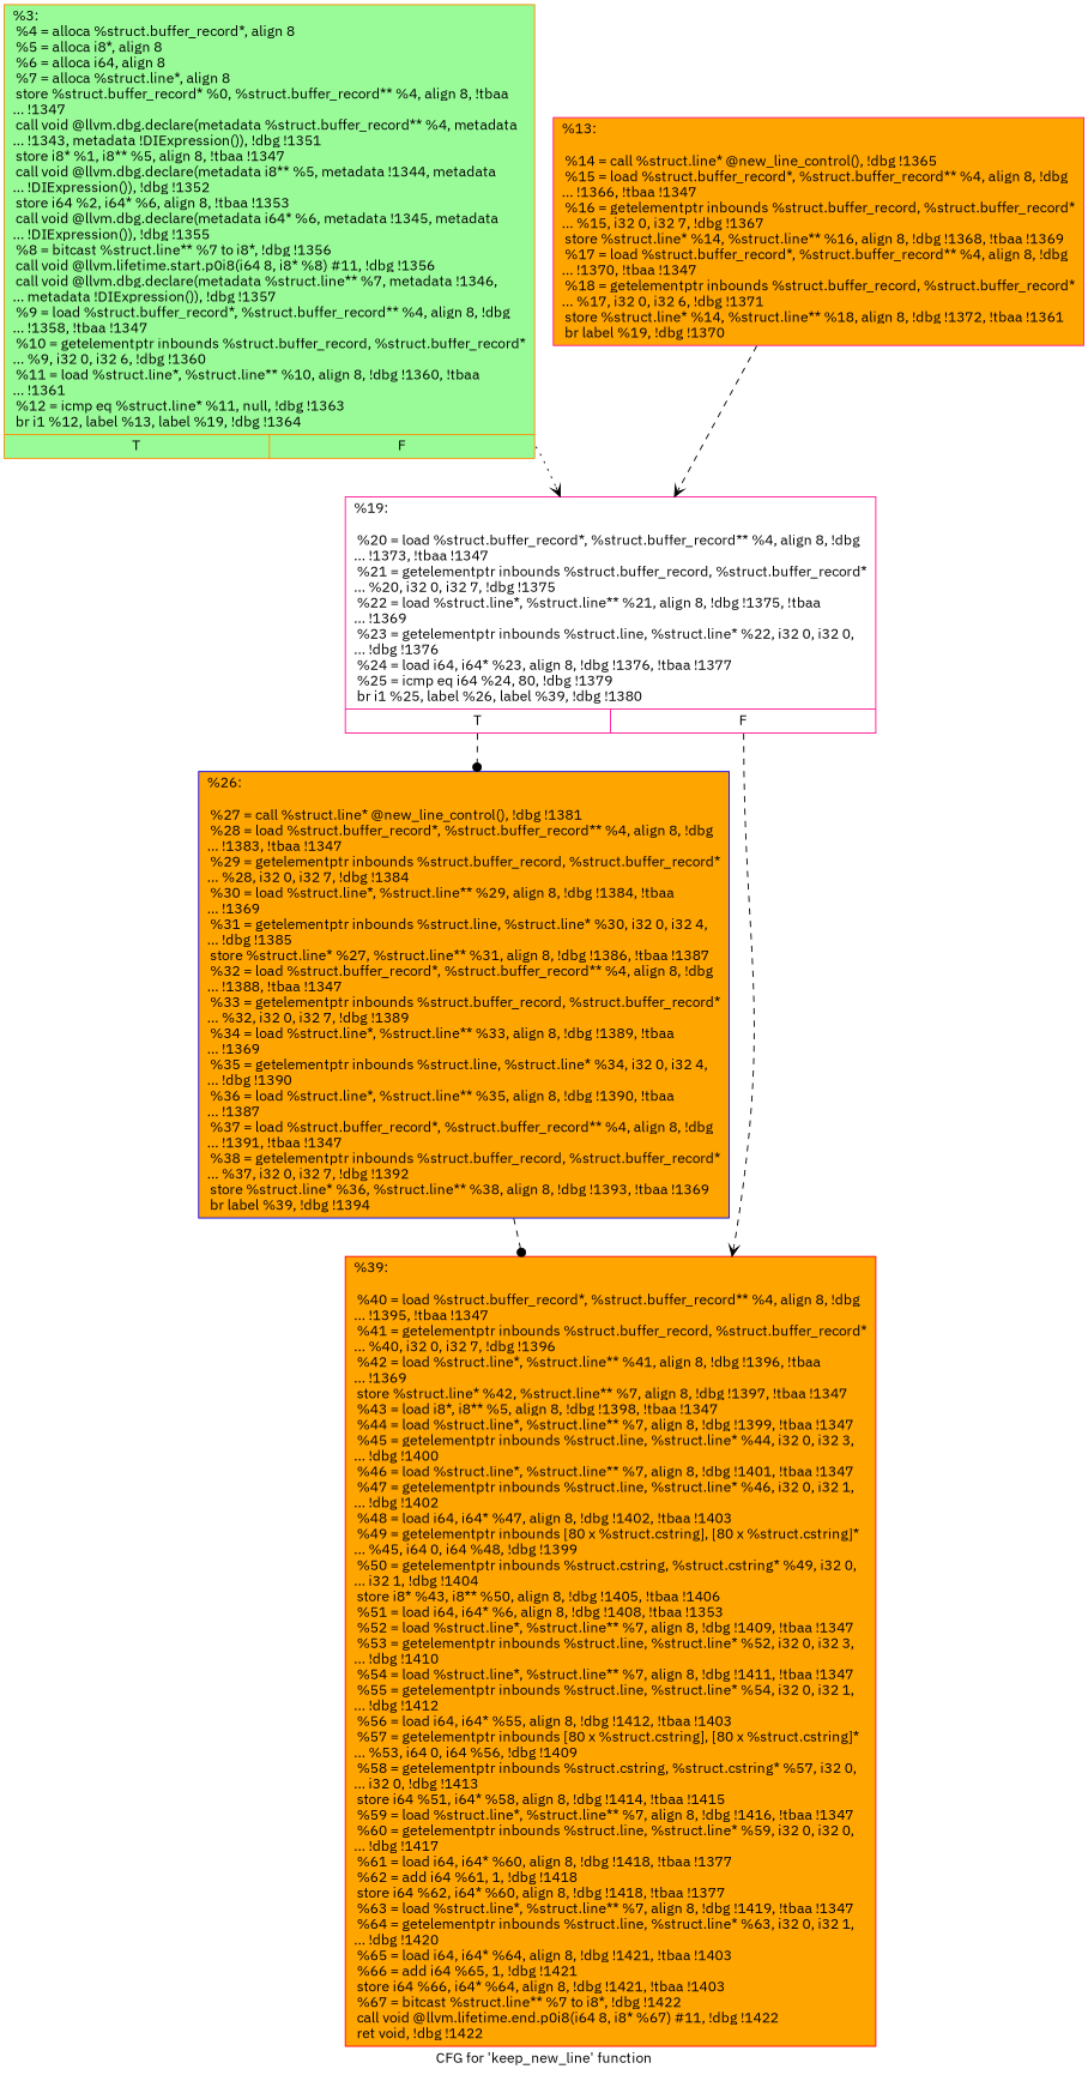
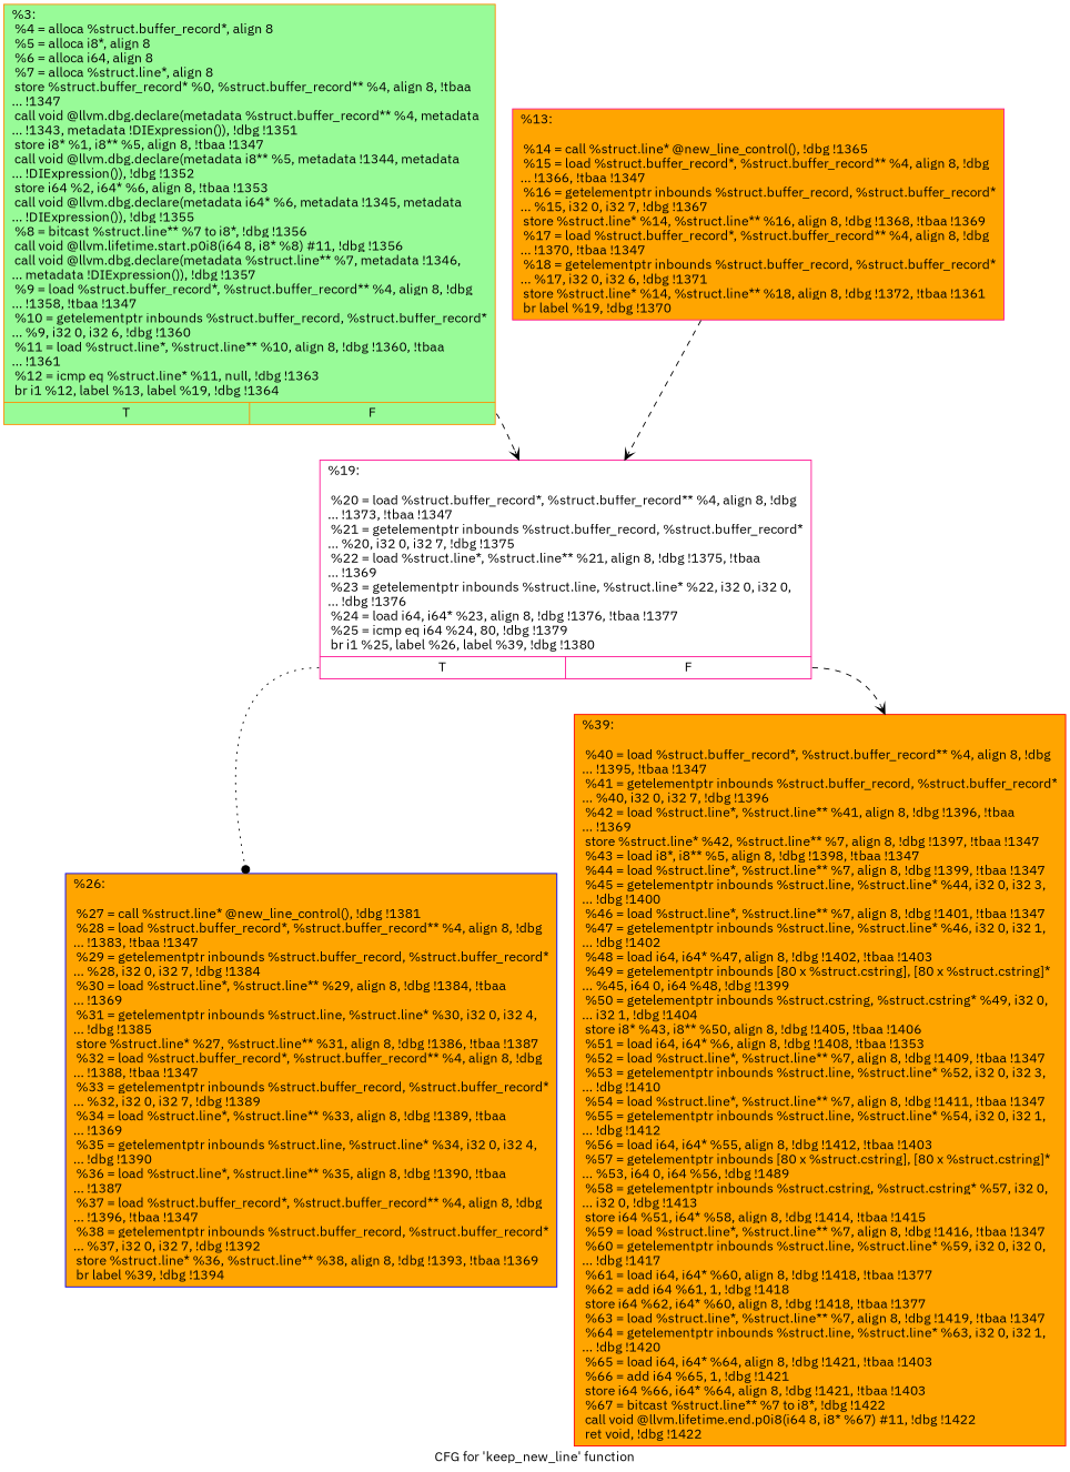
  digraph {
    fontname="IBM Plex Sans"
    label="CFG for 'keep_new_line' function"
    node [color=deeppink fillcolor=orange fontname="IBM Plex Sans" shape=record style=filled]
    edge [arrowhead=vee fontname="IBM Plex Sans" style=dashed]
    n1 [color=darkorange fillcolor=palegreen label="{%3:\l  %4 = alloca %struct.buffer_record*, align 8\l  %5 = alloca i8*, align 8\l  %6 = alloca i64, align 8\l  %7 = alloca %struct.line*, align 8\l  store %struct.buffer_record* %0, %struct.buffer_record** %4, align 8, !tbaa\l... !1347\l  call void @llvm.dbg.declare(metadata %struct.buffer_record** %4, metadata\l... !1343, metadata !DIExpression()), !dbg !1351\l  store i8* %1, i8** %5, align 8, !tbaa !1347\l  call void @llvm.dbg.declare(metadata i8** %5, metadata !1344, metadata\l... !DIExpression()), !dbg !1352\l  store i64 %2, i64* %6, align 8, !tbaa !1353\l  call void @llvm.dbg.declare(metadata i64* %6, metadata !1345, metadata\l... !DIExpression()), !dbg !1355\l  %8 = bitcast %struct.line** %7 to i8*, !dbg !1356\l  call void @llvm.lifetime.start.p0i8(i64 8, i8* %8) #11, !dbg !1356\l  call void @llvm.dbg.declare(metadata %struct.line** %7, metadata !1346,\l... metadata !DIExpression()), !dbg !1357\l  %9 = load %struct.buffer_record*, %struct.buffer_record** %4, align 8, !dbg\l... !1358, !tbaa !1347\l  %10 = getelementptr inbounds %struct.buffer_record, %struct.buffer_record*\l... %9, i32 0, i32 6, !dbg !1360\l  %11 = load %struct.line*, %struct.line** %10, align 8, !dbg !1360, !tbaa\l... !1361\l  %12 = icmp eq %struct.line* %11, null, !dbg !1363\l  br i1 %12, label %13, label %19, !dbg !1364\l|{<s0>T|<s1>F}}"]
    n2 [fillcolor=white label="{%19:\l\l  %20 = load %struct.buffer_record*, %struct.buffer_record** %4, align 8, !dbg\l... !1373, !tbaa !1347\l  %21 = getelementptr inbounds %struct.buffer_record, %struct.buffer_record*\l... %20, i32 0, i32 7, !dbg !1375\l  %22 = load %struct.line*, %struct.line** %21, align 8, !dbg !1375, !tbaa\l... !1369\l  %23 = getelementptr inbounds %struct.line, %struct.line* %22, i32 0, i32 0,\l... !dbg !1376\l  %24 = load i64, i64* %23, align 8, !dbg !1376, !tbaa !1377\l  %25 = icmp eq i64 %24, 80, !dbg !1379\l  br i1 %25, label %26, label %39, !dbg !1380\l|{<s0>T|<s1>F}}"]
    n3 [label="{%13:\l\l  %14 = call %struct.line* @new_line_control(), !dbg !1365\l  %15 = load %struct.buffer_record*, %struct.buffer_record** %4, align 8, !dbg\l... !1366, !tbaa !1347\l  %16 = getelementptr inbounds %struct.buffer_record, %struct.buffer_record*\l... %15, i32 0, i32 7, !dbg !1367\l  store %struct.line* %14, %struct.line** %16, align 8, !dbg !1368, !tbaa !1369\l  %17 = load %struct.buffer_record*, %struct.buffer_record** %4, align 8, !dbg\l... !1370, !tbaa !1347\l  %18 = getelementptr inbounds %struct.buffer_record, %struct.buffer_record*\l... %17, i32 0, i32 6, !dbg !1371\l  store %struct.line* %14, %struct.line** %18, align 8, !dbg !1372, !tbaa !1361\l  br label %19, !dbg !1370\l}"]
-   n4 [color=blue label="{%26:\l\l  %27 = call %struct.line* @new_line_control(), !dbg !1381\l  %28 = load %struct.buffer_record*, %struct.buffer_record** %4, align 8, !dbg\l... !1383, !tbaa !1347\l  %29 = getelementptr inbounds %struct.buffer_record, %struct.buffer_record*\l... %28, i32 0, i32 7, !dbg !1384\l  %30 = load %struct.line*, %struct.line** %29, align 8, !dbg !1384, !tbaa\l... !1369\l  %31 = getelementptr inbounds %struct.line, %struct.line* %30, i32 0, i32 4,\l... !dbg !1385\l  store %struct.line* %27, %struct.line** %31, align 8, !dbg !1386, !tbaa !1387\l  %32 = load %struct.buffer_record*, %struct.buffer_record** %4, align 8, !dbg\l... !1388, !tbaa !1347\l  %33 = getelementptr inbounds %struct.buffer_record, %struct.buffer_record*\l... %32, i32 0, i32 7, !dbg !1389\l  %34 = load %struct.line*, %struct.line** %33, align 8, !dbg !1389, !tbaa\l... !1369\l  %35 = getelementptr inbounds %struct.line, %struct.line* %34, i32 0, i32 4,\l... !dbg !1390\l  %36 = load %struct.line*, %struct.line** %35, align 8, !dbg !1390, !tbaa\l... !1387\l  %37 = load %struct.buffer_record*, %struct.buffer_record** %4, align 8, !dbg\l... !1391, !tbaa !1347\l  %38 = getelementptr inbounds %struct.buffer_record, %struct.buffer_record*\l... %37, i32 0, i32 7, !dbg !1392\l  store %struct.line* %36, %struct.line** %38, align 8, !dbg !1393, !tbaa !1369\l  br label %39, !dbg !1394\l}"]
-   n5 [color=red label="{%39:\l\l  %40 = load %struct.buffer_record*, %struct.buffer_record** %4, align 8, !dbg\l... !1395, !tbaa !1347\l  %41 = getelementptr inbounds %struct.buffer_record, %struct.buffer_record*\l... %40, i32 0, i32 7, !dbg !1396\l  %42 = load %struct.line*, %struct.line** %41, align 8, !dbg !1396, !tbaa\l... !1369\l  store %struct.line* %42, %struct.line** %7, align 8, !dbg !1397, !tbaa !1347\l  %43 = load i8*, i8** %5, align 8, !dbg !1398, !tbaa !1347\l  %44 = load %struct.line*, %struct.line** %7, align 8, !dbg !1399, !tbaa !1347\l  %45 = getelementptr inbounds %struct.line, %struct.line* %44, i32 0, i32 3,\l... !dbg !1400\l  %46 = load %struct.line*, %struct.line** %7, align 8, !dbg !1401, !tbaa !1347\l  %47 = getelementptr inbounds %struct.line, %struct.line* %46, i32 0, i32 1,\l... !dbg !1402\l  %48 = load i64, i64* %47, align 8, !dbg !1402, !tbaa !1403\l  %49 = getelementptr inbounds [80 x %struct.cstring], [80 x %struct.cstring]*\l... %45, i64 0, i64 %48, !dbg !1399\l  %50 = getelementptr inbounds %struct.cstring, %struct.cstring* %49, i32 0,\l... i32 1, !dbg !1404\l  store i8* %43, i8** %50, align 8, !dbg !1405, !tbaa !1406\l  %51 = load i64, i64* %6, align 8, !dbg !1408, !tbaa !1353\l  %52 = load %struct.line*, %struct.line** %7, align 8, !dbg !1409, !tbaa !1347\l  %53 = getelementptr inbounds %struct.line, %struct.line* %52, i32 0, i32 3,\l... !dbg !1410\l  %54 = load %struct.line*, %struct.line** %7, align 8, !dbg !1411, !tbaa !1347\l  %55 = getelementptr inbounds %struct.line, %struct.line* %54, i32 0, i32 1,\l... !dbg !1412\l  %56 = load i64, i64* %55, align 8, !dbg !1412, !tbaa !1403\l  %57 = getelementptr inbounds [80 x %struct.cstring], [80 x %struct.cstring]*\l... %53, i64 0, i64 %56, !dbg !1409\l  %58 = getelementptr inbounds %struct.cstring, %struct.cstring* %57, i32 0,\l... i32 0, !dbg !1413\l  store i64 %51, i64* %58, align 8, !dbg !1414, !tbaa !1415\l  %59 = load %struct.line*, %struct.line** %7, align 8, !dbg !1416, !tbaa !1347\l  %60 = getelementptr inbounds %struct.line, %struct.line* %59, i32 0, i32 0,\l... !dbg !1417\l  %61 = load i64, i64* %60, align 8, !dbg !1418, !tbaa !1377\l  %62 = add i64 %61, 1, !dbg !1418\l  store i64 %62, i64* %60, align 8, !dbg !1418, !tbaa !1377\l  %63 = load %struct.line*, %struct.line** %7, align 8, !dbg !1419, !tbaa !1347\l  %64 = getelementptr inbounds %struct.line, %struct.line* %63, i32 0, i32 1,\l... !dbg !1420\l  %65 = load i64, i64* %64, align 8, !dbg !1421, !tbaa !1403\l  %66 = add i64 %65, 1, !dbg !1421\l  store i64 %66, i64* %64, align 8, !dbg !1421, !tbaa !1403\l  %67 = bitcast %struct.line** %7 to i8*, !dbg !1422\l  call void @llvm.lifetime.end.p0i8(i64 8, i8* %67) #11, !dbg !1422\l  ret void, !dbg !1422\l}"]
-   n1 -> n2 [style=dotted tailport=s1]
-   n2 -> n4 [arrowhead=dot tailport=s0]
+   n4 [color=blue label="{%26:\l\l  %27 = call %struct.line* @new_line_control(), !dbg !1381\l  %28 = load %struct.buffer_record*, %struct.buffer_record** %4, align 8, !dbg\l... !1383, !tbaa !1347\l  %29 = getelementptr inbounds %struct.buffer_record, %struct.buffer_record*\l... %28, i32 0, i32 7, !dbg !1384\l  %30 = load %struct.line*, %struct.line** %29, align 8, !dbg !1384, !tbaa\l... !1369\l  %31 = getelementptr inbounds %struct.line, %struct.line* %30, i32 0, i32 4,\l... !dbg !1385\l  store %struct.line* %27, %struct.line** %31, align 8, !dbg !1386, !tbaa !1387\l  %32 = load %struct.buffer_record*, %struct.buffer_record** %4, align 8, !dbg\l... !1388, !tbaa !1347\l  %33 = getelementptr inbounds %struct.buffer_record, %struct.buffer_record*\l... %32, i32 0, i32 7, !dbg !1389\l  %34 = load %struct.line*, %struct.line** %33, align 8, !dbg !1389, !tbaa\l... !1369\l  %35 = getelementptr inbounds %struct.line, %struct.line* %34, i32 0, i32 4,\l... !dbg !1390\l  %36 = load %struct.line*, %struct.line** %35, align 8, !dbg !1390, !tbaa\l... !1387\l  %37 = load %struct.buffer_record*, %struct.buffer_record** %4, align 8, !dbg\l... !1396, !tbaa !1347\l  %38 = getelementptr inbounds %struct.buffer_record, %struct.buffer_record*\l... %37, i32 0, i32 7, !dbg !1392\l  store %struct.line* %36, %struct.line** %38, align 8, !dbg !1393, !tbaa !1369\l  br label %39, !dbg !1394\l}"]
+   n5 [color=red label="{%39:\l\l  %40 = load %struct.buffer_record*, %struct.buffer_record** %4, align 8, !dbg\l... !1395, !tbaa !1347\l  %41 = getelementptr inbounds %struct.buffer_record, %struct.buffer_record*\l... %40, i32 0, i32 7, !dbg !1396\l  %42 = load %struct.line*, %struct.line** %41, align 8, !dbg !1396, !tbaa\l... !1369\l  store %struct.line* %42, %struct.line** %7, align 8, !dbg !1397, !tbaa !1347\l  %43 = load i8*, i8** %5, align 8, !dbg !1398, !tbaa !1347\l  %44 = load %struct.line*, %struct.line** %7, align 8, !dbg !1399, !tbaa !1347\l  %45 = getelementptr inbounds %struct.line, %struct.line* %44, i32 0, i32 3,\l... !dbg !1400\l  %46 = load %struct.line*, %struct.line** %7, align 8, !dbg !1401, !tbaa !1347\l  %47 = getelementptr inbounds %struct.line, %struct.line* %46, i32 0, i32 1,\l... !dbg !1402\l  %48 = load i64, i64* %47, align 8, !dbg !1402, !tbaa !1403\l  %49 = getelementptr inbounds [80 x %struct.cstring], [80 x %struct.cstring]*\l... %45, i64 0, i64 %48, !dbg !1399\l  %50 = getelementptr inbounds %struct.cstring, %struct.cstring* %49, i32 0,\l... i32 1, !dbg !1404\l  store i8* %43, i8** %50, align 8, !dbg !1405, !tbaa !1406\l  %51 = load i64, i64* %6, align 8, !dbg !1408, !tbaa !1353\l  %52 = load %struct.line*, %struct.line** %7, align 8, !dbg !1409, !tbaa !1347\l  %53 = getelementptr inbounds %struct.line, %struct.line* %52, i32 0, i32 3,\l... !dbg !1410\l  %54 = load %struct.line*, %struct.line** %7, align 8, !dbg !1411, !tbaa !1347\l  %55 = getelementptr inbounds %struct.line, %struct.line* %54, i32 0, i32 1,\l... !dbg !1412\l  %56 = load i64, i64* %55, align 8, !dbg !1412, !tbaa !1403\l  %57 = getelementptr inbounds [80 x %struct.cstring], [80 x %struct.cstring]*\l... %53, i64 0, i64 %56, !dbg !1489\l  %58 = getelementptr inbounds %struct.cstring, %struct.cstring* %57, i32 0,\l... i32 0, !dbg !1413\l  store i64 %51, i64* %58, align 8, !dbg !1414, !tbaa !1415\l  %59 = load %struct.line*, %struct.line** %7, align 8, !dbg !1416, !tbaa !1347\l  %60 = getelementptr inbounds %struct.line, %struct.line* %59, i32 0, i32 0,\l... !dbg !1417\l  %61 = load i64, i64* %60, align 8, !dbg !1418, !tbaa !1377\l  %62 = add i64 %61, 1, !dbg !1418\l  store i64 %62, i64* %60, align 8, !dbg !1418, !tbaa !1377\l  %63 = load %struct.line*, %struct.line** %7, align 8, !dbg !1419, !tbaa !1347\l  %64 = getelementptr inbounds %struct.line, %struct.line* %63, i32 0, i32 1,\l... !dbg !1420\l  %65 = load i64, i64* %64, align 8, !dbg !1421, !tbaa !1403\l  %66 = add i64 %65, 1, !dbg !1421\l  store i64 %66, i64* %64, align 8, !dbg !1421, !tbaa !1403\l  %67 = bitcast %struct.line** %7 to i8*, !dbg !1422\l  call void @llvm.lifetime.end.p0i8(i64 8, i8* %67) #11, !dbg !1422\l  ret void, !dbg !1422\l}"]
+   n1 -> n2 [tailport=s1]
+   n2 -> n4 [arrowhead=dot style=dotted tailport=s0]
    n2 -> n5 [tailport=s1]
    n3 -> n2
-   n4 -> n5 [arrowhead=dot]
  }
